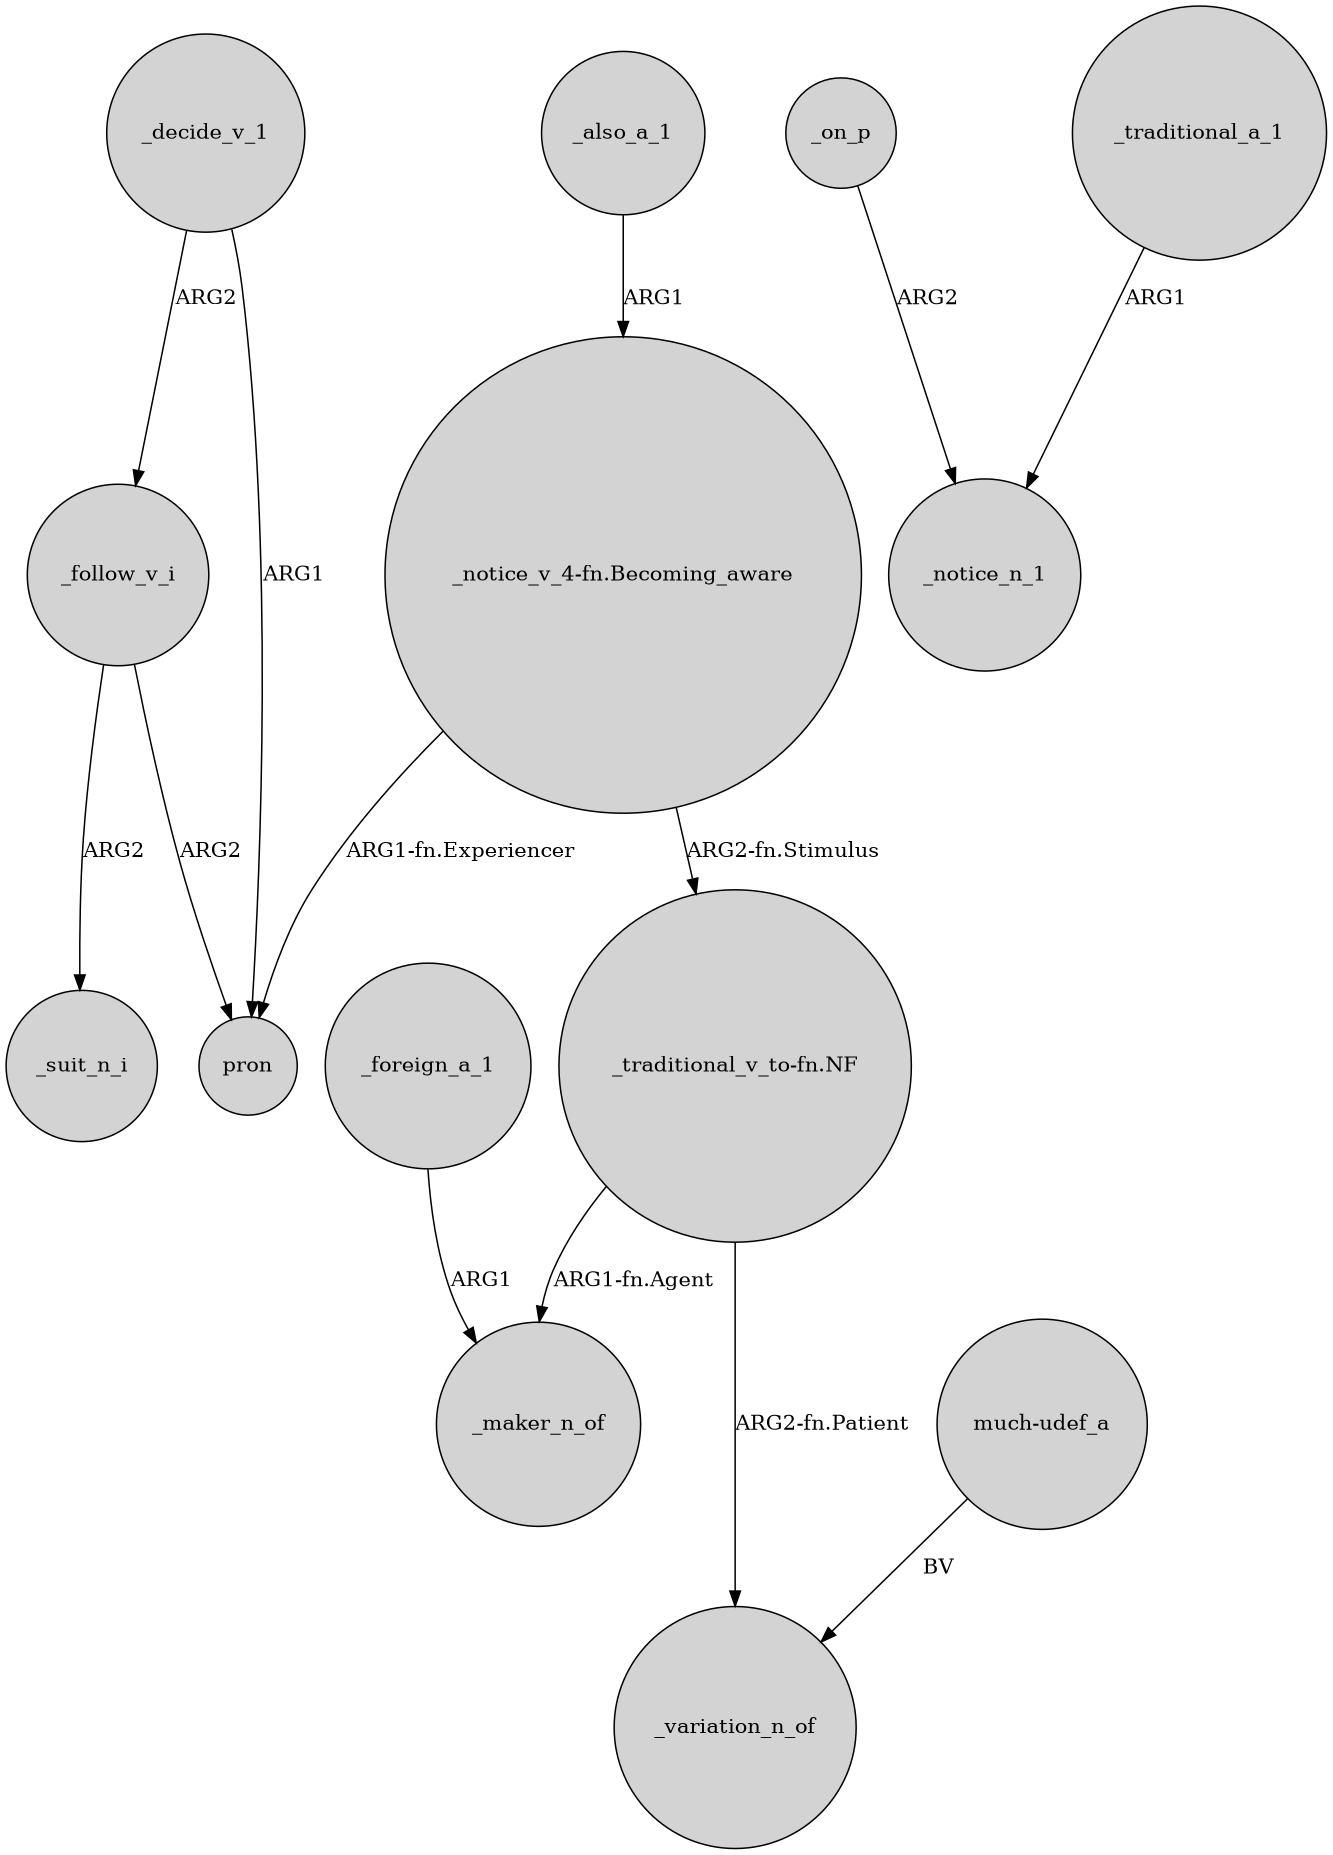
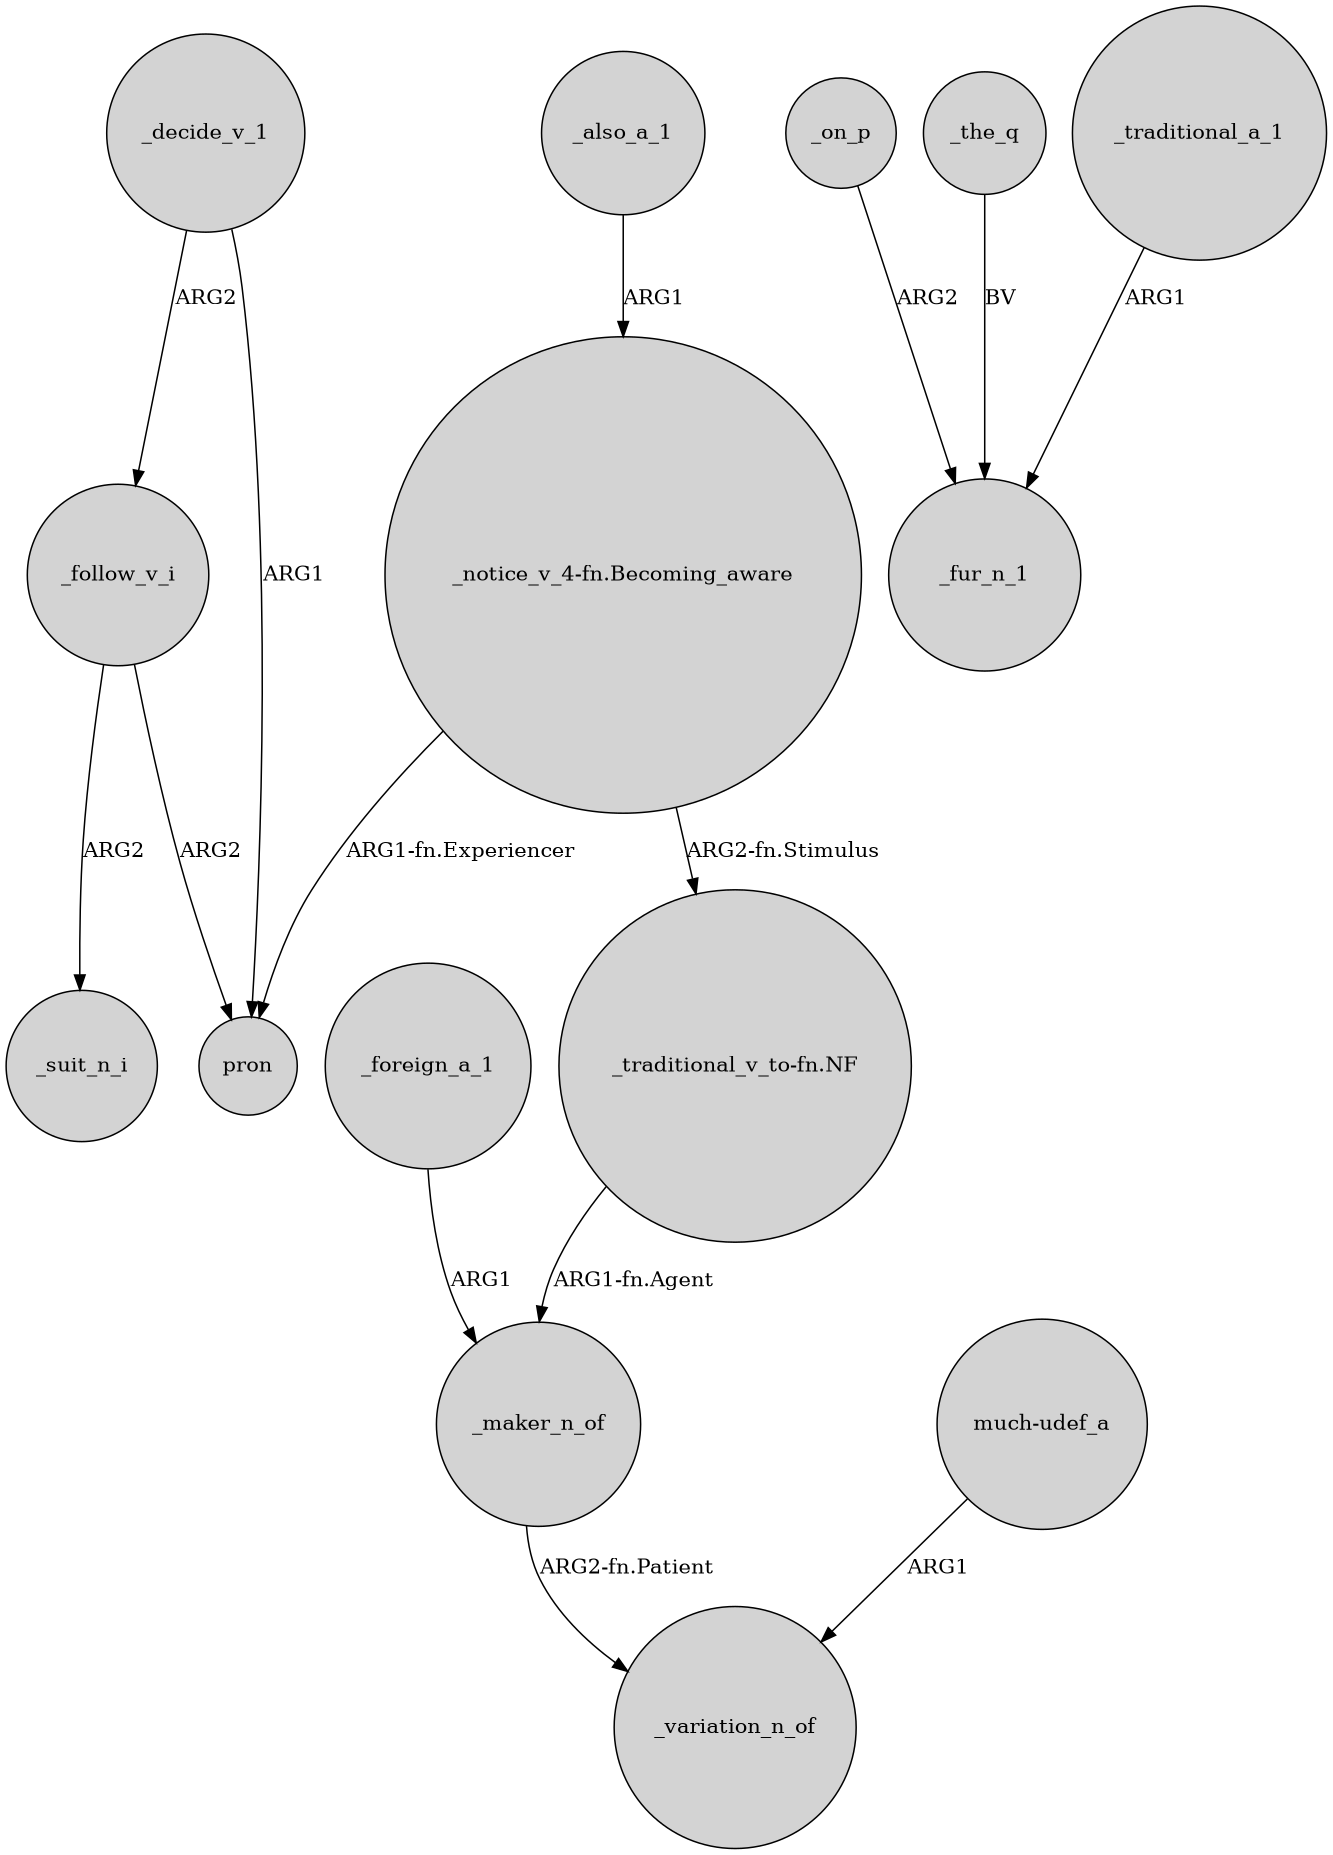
  digraph {
    node [shape=circle style=filled]
    _follow_v_i
    pron
    _suit_n_i
    n4 [label="_notice_v_4-fn.Becoming_aware"]
    n5 [label="_traditional_v_to-fn.NF"]
    _variation_n_of
    _maker_n_of
    _also_a_1
    _decide_v_1
    _on_p
-   _fur_n_1 [label=_notice_n_1]
+   _fur_n_1
    _foreign_a_1
    n13 [label="much-udef_a"]
+   _the_q
    _traditional_a_1
    _follow_v_i -> pron [label=ARG2]
    _follow_v_i -> _suit_n_i [label=ARG2]
    n4 -> pron [label="ARG1-fn.Experiencer"]
    n4 -> n5 [label="ARG2-fn.Stimulus"]
-   n5 -> _variation_n_of [label="ARG2-fn.Patient"]
+   _maker_n_of -> _variation_n_of [label="ARG2-fn.Patient"]
    n5 -> _maker_n_of [label="ARG1-fn.Agent"]
    _also_a_1 -> n4 [label=ARG1]
    _decide_v_1 -> _follow_v_i [label=ARG2]
    _decide_v_1 -> pron [label=ARG1]
    _on_p -> _fur_n_1 [label=ARG2]
    _foreign_a_1 -> _maker_n_of [label=ARG1]
-   n13 -> _variation_n_of [label=BV]
+   n13 -> _variation_n_of [label=ARG1]
+   _the_q -> _fur_n_1 [label=BV]
    _traditional_a_1 -> _fur_n_1 [label=ARG1]
  }
